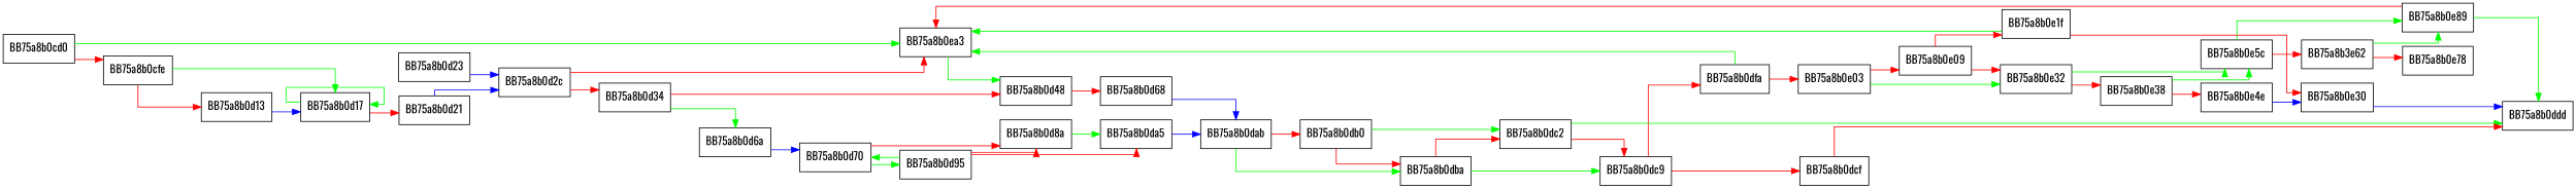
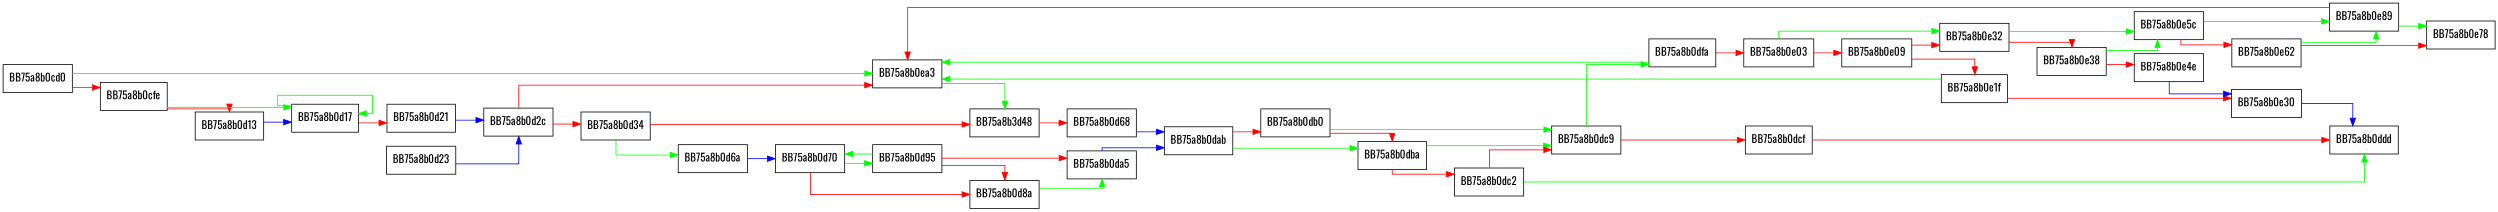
  digraph {
    fontname=Oswald
    rankdir=LR
    splines=ortho
    node [fontname=Oswald shape=box]
    edge [color=red fontname=Oswald]
    BB75a8b0cd0
    BB75a8b0ea3
    BB75a8b0cfe
-   BB75a8b0d48
+   BB75a8b0d48 [label=BB75a8b3d48]
    BB75a8b0d13
    BB75a8b0d17
    BB75a8b0d23
    BB75a8b0d2c
    n9 [label=BB75a8b0d34]
    BB75a8b0d21
    BB75a8b0d6a
    BB75a8b0d70
    BB75a8b0d68
    BB75a8b0d95
    BB75a8b0d8a
    BB75a8b0dab
    BB75a8b0dba
    BB75a8b0db0
    BB75a8b0dc9
    BB75a8b0dc2
    BB75a8b0da5
    BB75a8b0dfa
    BB75a8b0dcf
    BB75a8b0ddd
    BB75a8b0e03
    BB75a8b0e32
    BB75a8b0e09
    BB75a8b0e5c
    BB75a8b0e38
    BB75a8b0e1f
    BB75a8b0e89
-   BB75a8b0e62 [label=BB75a8b3e62]
+   BB75a8b0e62
    BB75a8b0e4e
    BB75a8b0e30
    BB75a8b0e78
    BB75a8b0cd0 -> BB75a8b0ea3 [color=green]
    BB75a8b0cd0 -> BB75a8b0cfe
    BB75a8b0ea3 -> BB75a8b0d48 [color=green]
    BB75a8b0cfe -> BB75a8b0d13
    BB75a8b0cfe -> BB75a8b0d17 [color=green]
    BB75a8b0d48 -> BB75a8b0d68
    BB75a8b0d13 -> BB75a8b0d17 [color=blue]
    BB75a8b0d17 -> BB75a8b0d17 [color=green]
    BB75a8b0d17 -> BB75a8b0d21
    BB75a8b0d23 -> BB75a8b0d2c [color=blue]
    BB75a8b0d2c -> BB75a8b0ea3
    BB75a8b0d2c -> n9
    n9 -> BB75a8b0d48
    n9 -> BB75a8b0d6a [color=green]
    BB75a8b0d21 -> BB75a8b0d2c [color=blue]
    BB75a8b0d6a -> BB75a8b0d70 [color=blue]
    BB75a8b0d70 -> BB75a8b0d95 [color=green]
    BB75a8b0d70 -> BB75a8b0d8a
    BB75a8b0d68 -> BB75a8b0dab [color=blue]
    BB75a8b0d95 -> BB75a8b0d70 [color=green]
    BB75a8b0d95 -> BB75a8b0d8a
    BB75a8b0d95 -> BB75a8b0da5
    BB75a8b0d8a -> BB75a8b0da5 [color=green]
    BB75a8b0dab -> BB75a8b0dba [color=green]
    BB75a8b0dab -> BB75a8b0db0
    BB75a8b0dba -> BB75a8b0dc9 [color=green]
    BB75a8b0dba -> BB75a8b0dc2
    BB75a8b0db0 -> BB75a8b0dba
-   BB75a8b0db0 -> BB75a8b0dc2 [color=green]
-   BB75a8b0dc9 -> BB75a8b0dfa
+   BB75a8b0db0 -> BB75a8b0dc9 [color=green]
+   BB75a8b0dc9 -> BB75a8b0dfa [color=green]
    BB75a8b0dc9 -> BB75a8b0dcf
    BB75a8b0dc2 -> BB75a8b0dc9
    BB75a8b0dc2 -> BB75a8b0ddd [color=green]
    BB75a8b0da5 -> BB75a8b0dab [color=blue]
    BB75a8b0dfa -> BB75a8b0ea3 [color=green]
    BB75a8b0dfa -> BB75a8b0e03
    BB75a8b0dcf -> BB75a8b0ddd
    BB75a8b0e03 -> BB75a8b0e32 [color=green]
    BB75a8b0e03 -> BB75a8b0e09
    BB75a8b0e32 -> BB75a8b0e5c [color=green]
    BB75a8b0e32 -> BB75a8b0e38
    BB75a8b0e09 -> BB75a8b0e32
    BB75a8b0e09 -> BB75a8b0e1f
    BB75a8b0e5c -> BB75a8b0e89 [color=green]
    BB75a8b0e5c -> BB75a8b0e62
    BB75a8b0e38 -> BB75a8b0e5c [color=green]
    BB75a8b0e38 -> BB75a8b0e4e
    BB75a8b0e1f -> BB75a8b0ea3 [color=green]
    BB75a8b0e1f -> BB75a8b0e30
    BB75a8b0e89 -> BB75a8b0ea3
-   BB75a8b0e89 -> BB75a8b0ddd [color=green]
+   BB75a8b0e89 -> BB75a8b0e78 [color=green]
    BB75a8b0e62 -> BB75a8b0e89 [color=green]
    BB75a8b0e62 -> BB75a8b0e78
    BB75a8b0e4e -> BB75a8b0e30 [color=blue]
    BB75a8b0e30 -> BB75a8b0ddd [color=blue]
  }
